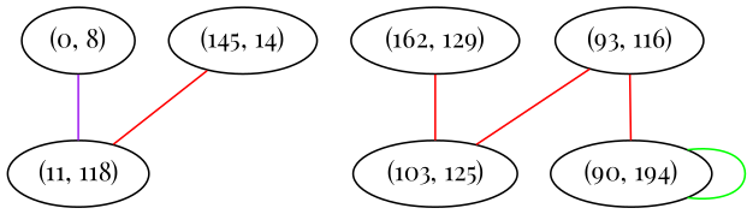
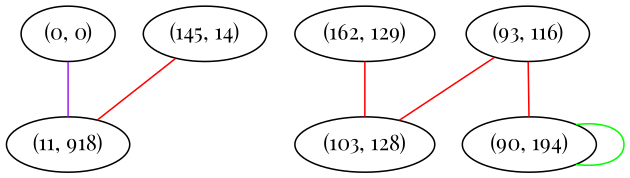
  graph {
    fontname="Playfair Display"
    node [fontname="Playfair Display"]
    edge [color=red fontname="Playfair Display" weight=1]
-   "(0, 0)" [label="(0, 8)"]
-   "(11, 118)"
+   "(0, 0)"
+   "(11, 118)" [label="(11, 918)"]
    n3 [label="(93, 116)"]
-   "(103, 125)"
+   "(103, 125)" [label="(103, 128)"]
    n5 [label="(90, 194)"]
    "(162, 129)"
    n7 [label="(145, 14)"]
    "(0, 0)" -- "(11, 118)" [color=purple weight=4]
    n3 -- "(103, 125)"
    n3 -- n5
    n5 -- n5 [color=green weight=2]
    "(162, 129)" -- "(103, 125)"
    n7 -- "(11, 118)"
  }
